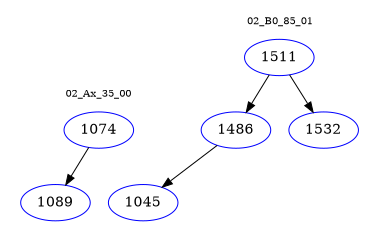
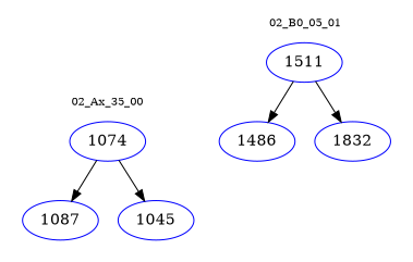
  digraph {
    node [color=blue]
    edge [color=black]
    n1 [label=1074]
    n2 [label=1045]
-   n3 [label=1089]
+   n3 [label=1087]
    n4 [label=1511]
    n5 [label=1486]
-   n6 [label=1532]
+   n6 [label=1832]
    subgraph cluster_1 {
      color=white
      fontsize=10
      label="02_Ax_35_00"
      n1
      n2
      n3
    }
    subgraph cluster_2 {
      color=white
      fontsize=10
-     label="02_B0_85_01"
+     label="02_B0_05_01"
      n4
      n5
      n6
    }
-   n5 -> n2
+   n1 -> n2
    n1 -> n3
    n4 -> n5
    n4 -> n6
  }
